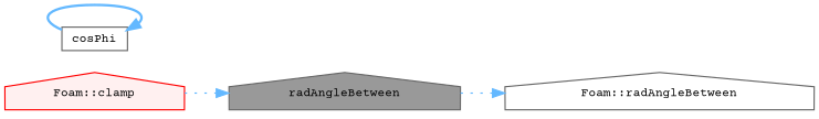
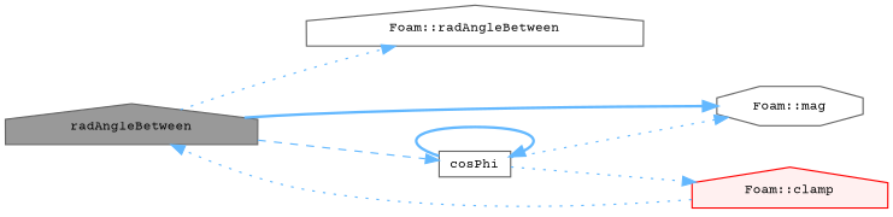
  digraph {
    fontname="Courier Prime"
    rankdir=LR
    node [color=grey40 fillcolor=white fontname="Courier Prime" fontsize=10 shape=house style=filled]
    edge [color=steelblue1 fontname="Courier Prime" fontsize=10 labelfontname=Helvetica labelfontsize=10 style=dotted]
    n1 [color=gray40 fillcolor=grey60 fontcolor=black height=0.2 label=radAngleBetween width=0.4]
    n2 [height=0.2 label="Foam::radAngleBetween" width=0.4]
    n3 [height=0.2 label=cosPhi shape=box width=0.4]
+   n4 [height=0.2 label="Foam::mag" shape=octagon width=0.4]
    n5 [color=red fillcolor="#FFF0F0" height=0.2 label="Foam::clamp" width=0.4]
    n1 -> n2
+   n1 -> n3 [style=dashed]
+   n1 -> n4 [style=bold]
    n3 -> n3 [style=bold]
+   n3 -> n4
+   n3 -> n5
    n5 -> n1
  }
